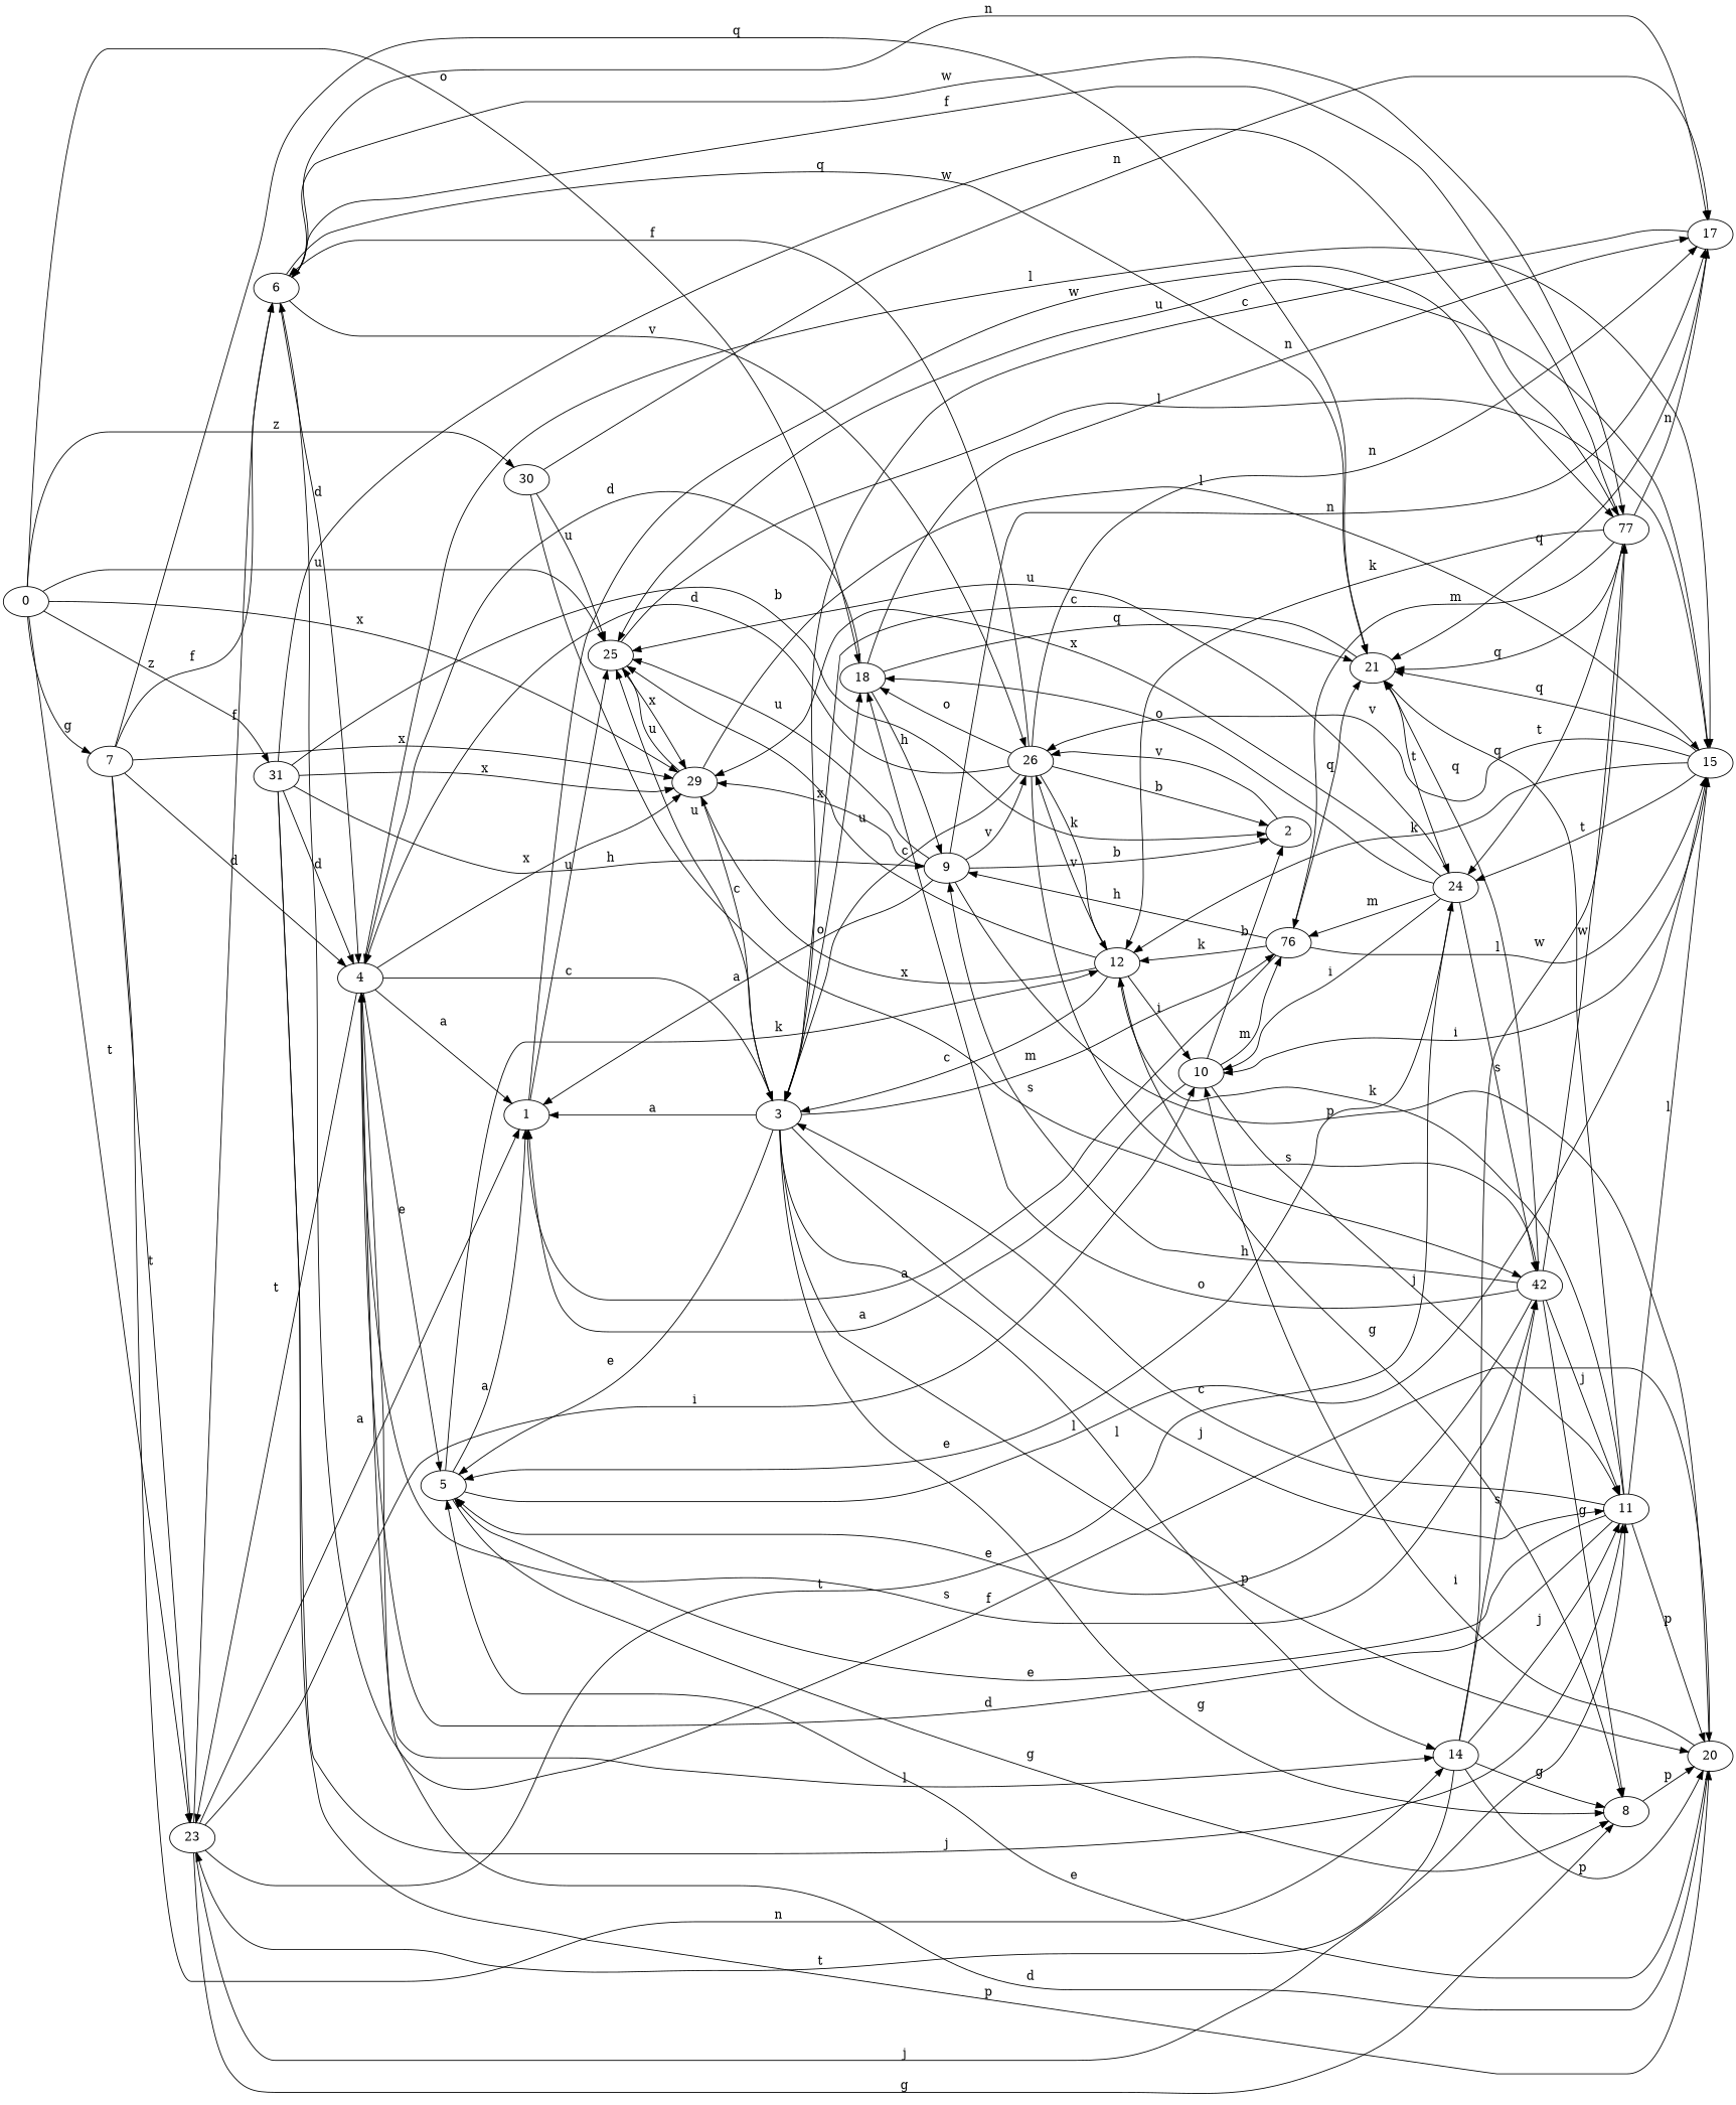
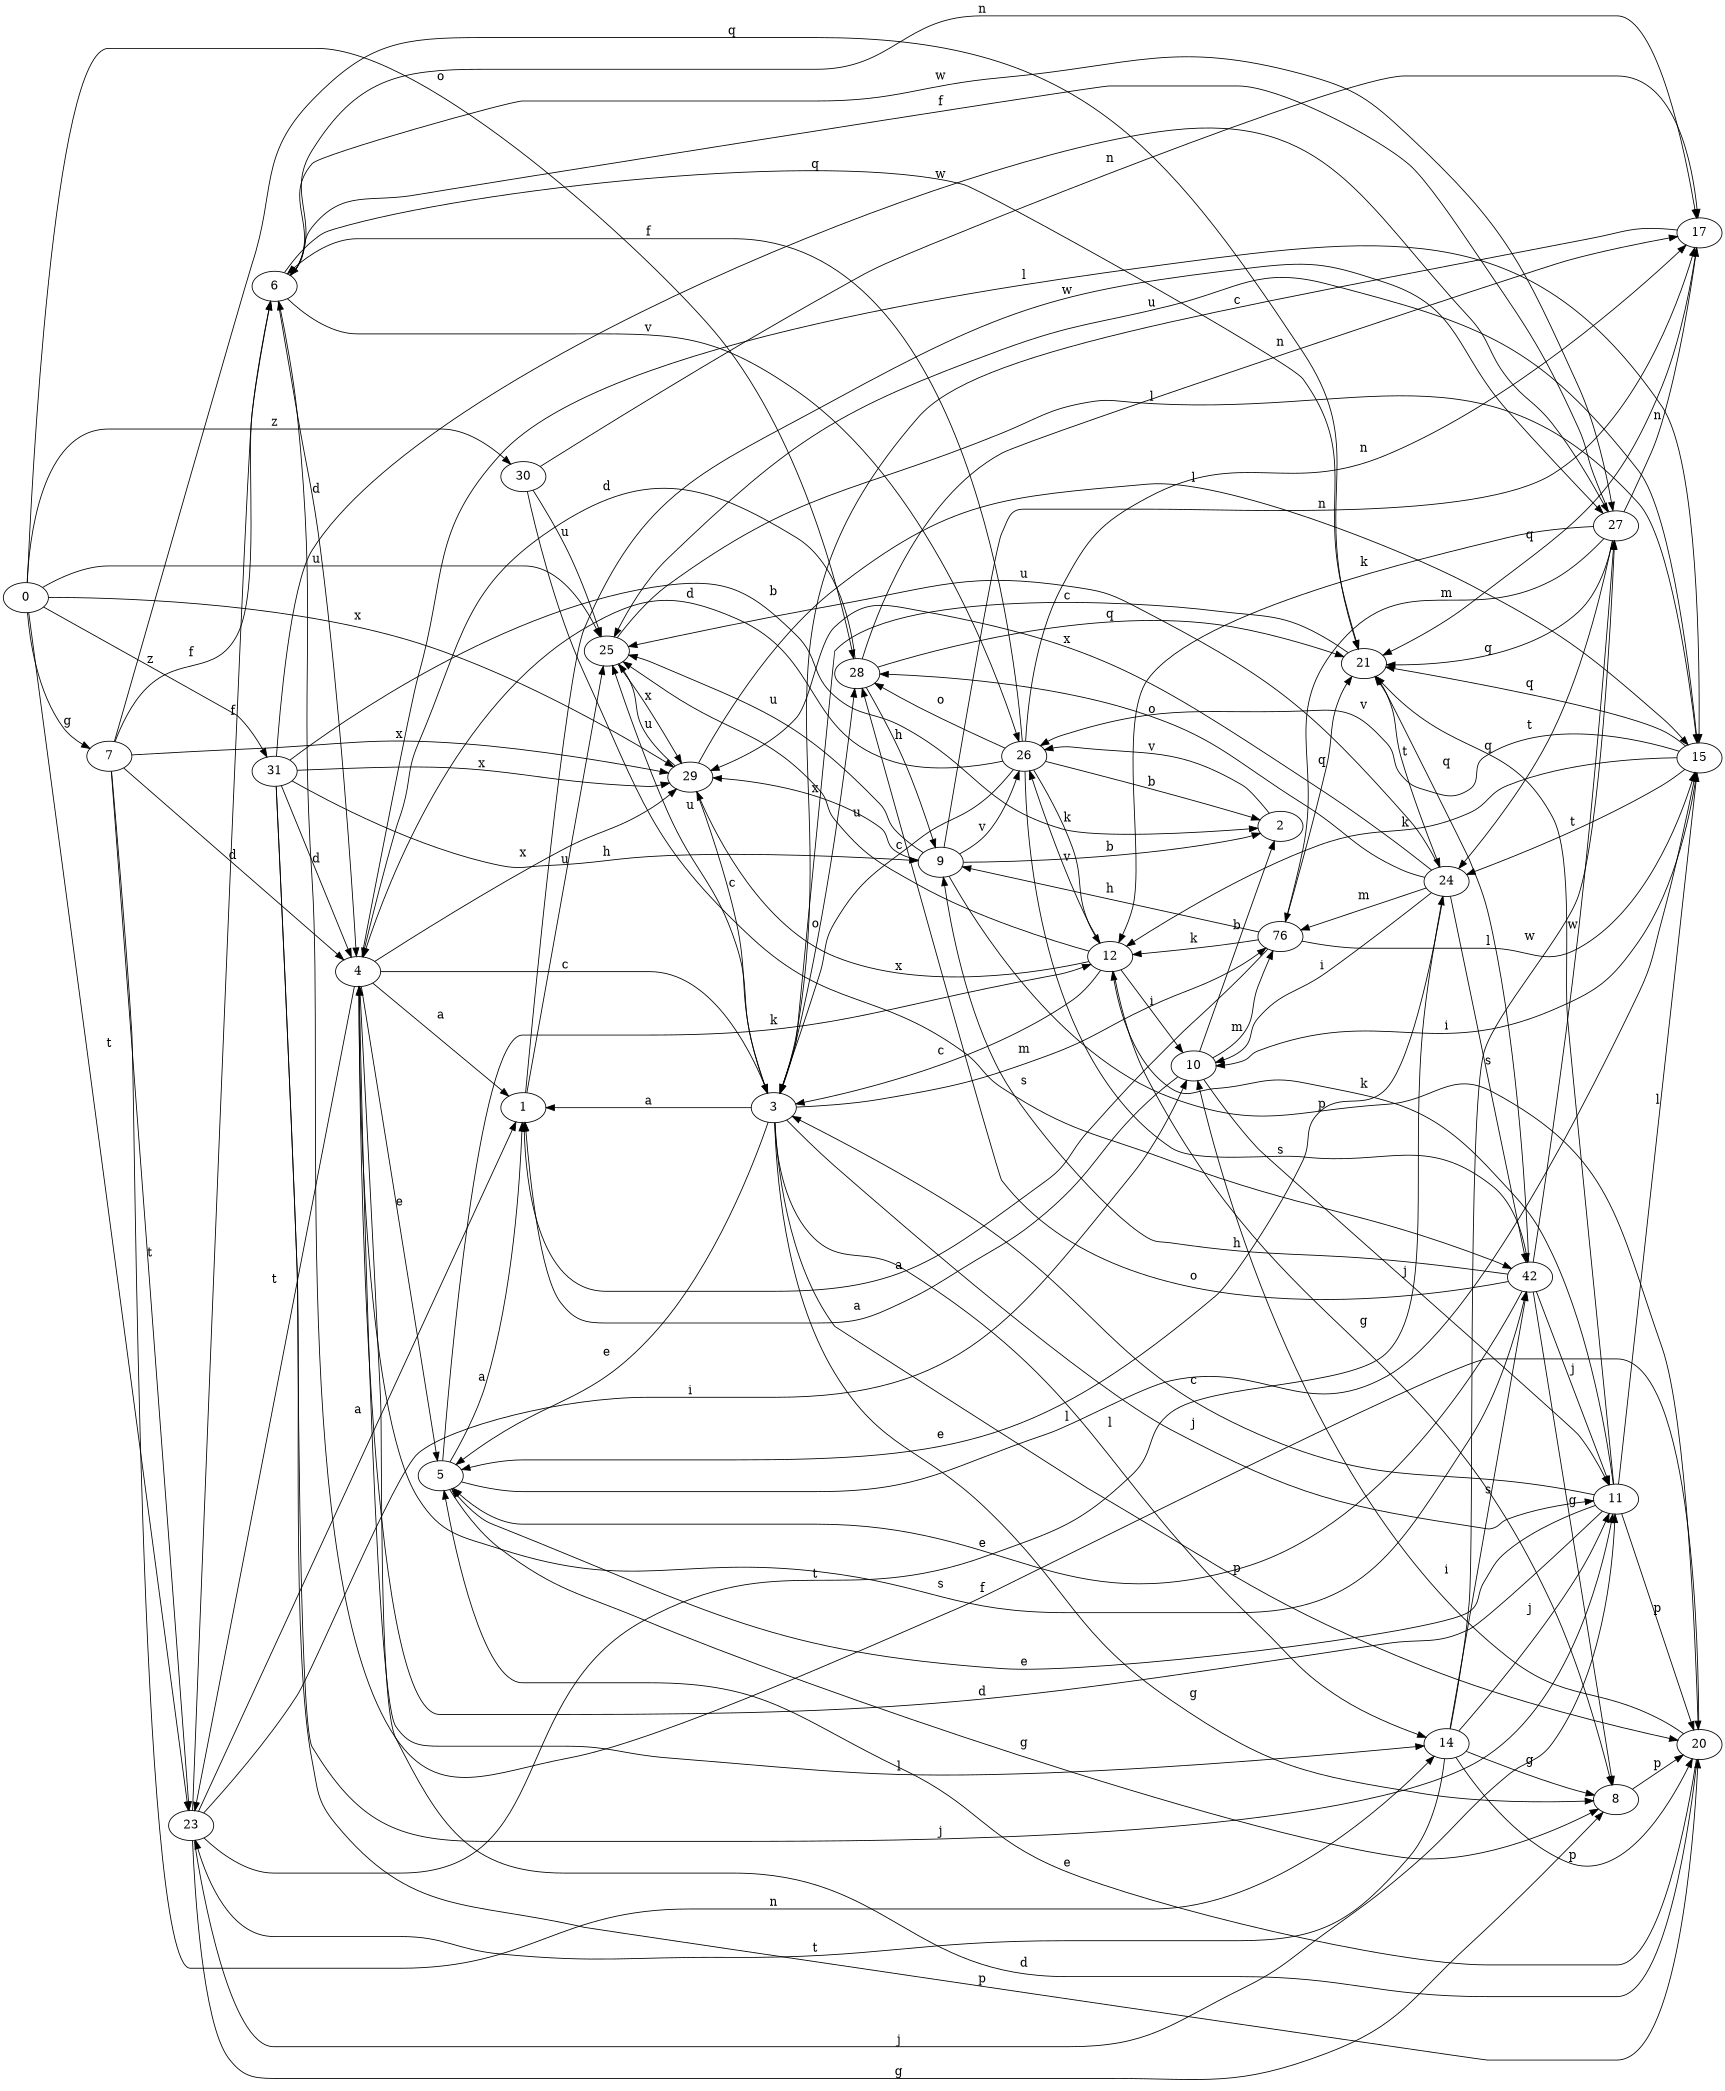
  strict digraph {
    rankdir=LR
    0
    7
-   18
+   18 [label=28]
    23
    25
    29
    30
    31
    14
    4
    6
    21
    17
    9
    1
    8
    11
    10
    24
    15
    3
    n22 [label=42]
-   27 [label=77]
+   27
    2
    20
    n26 [label=76]
    12
    26
    5
    0 -> 7 [label=g]
    0 -> 18 [label=o]
    0 -> 23 [label=t]
    0 -> 25 [label=u]
    0 -> 29 [label=x]
    0 -> 30 [label=z]
    0 -> 31 [label=z]
    7 -> 23 [label=t]
    7 -> 29 [label=x]
    7 -> 14 [label=n]
    7 -> 4 [label=d]
    7 -> 6 [label=f]
    7 -> 21 [label=q]
    18 -> 4 [label=d]
    18 -> 21 [label=q]
    18 -> 17 [label=n]
    18 -> 9 [label=h]
    23 -> 6 [label=f]
    23 -> 1 [label=a]
    23 -> 8 [label=g]
    23 -> 11 [label=j]
    23 -> 10 [label=i]
    23 -> 24 [label=t]
    25 -> 29 [label=x]
    25 -> 15 [label=l]
    29 -> 25 [label=u]
    29 -> 15 [label=l]
    29 -> 3 [label=c]
    30 -> 25 [label=u]
    30 -> 17 [label=n]
    30 -> n22 [label=s]
    31 -> 29 [label=x]
    31 -> 4 [label=d]
    31 -> 9 [label=h]
    31 -> 11 [label=j]
    31 -> 27 [label=w]
    31 -> 2 [label=b]
    31 -> 20 [label=p]
    14 -> 23 [label=t]
    14 -> 8 [label=g]
    14 -> 11 [label=j]
    14 -> n22 [label=s]
    14 -> 27 [label=w]
    14 -> 20 [label=p]
    4 -> 23 [label=t]
    4 -> 29 [label=x]
    4 -> 14 [label=l]
    4 -> 1 [label=a]
    4 -> 15 [label=l]
    4 -> 3 [label=c]
    4 -> n22 [label=s]
    4 -> 5 [label=e]
    6 -> 4 [label=d]
    6 -> 21 [label=q]
    6 -> 17 [label=n]
    6 -> 27 [label=w]
    6 -> 26 [label=v]
    21 -> 24 [label=t]
    21 -> 3 [label=c]
    17 -> 21 [label=q]
    17 -> 3 [label=c]
    9 -> 25 [label=u]
    9 -> 29 [label=x]
    9 -> 17 [label=n]
-   9 -> 1 [label=a]
    9 -> 2 [label=b]
    9 -> 20 [label=p]
    9 -> 26 [label=v]
    1 -> 25 [label=u]
    1 -> 27 [label=w]
    8 -> 20 [label=p]
    11 -> 4 [label=d]
    11 -> 21 [label=q]
    11 -> 15 [label=l]
    11 -> 3 [label=c]
    11 -> 20 [label=p]
    11 -> 12 [label=k]
    11 -> 5 [label=e]
    10 -> 1 [label=a]
    10 -> 11 [label=j]
    10 -> 2 [label=b]
    10 -> n26 [label=m]
    24 -> 18 [label=o]
    24 -> 25 [label=u]
    24 -> 29 [label=x]
    24 -> 10 [label=i]
    24 -> n22 [label=s]
    24 -> n26 [label=m]
    24 -> 5 [label=e]
    15 -> 25 [label=u]
    15 -> 21 [label=q]
    15 -> 10 [label=i]
    15 -> 24 [label=t]
    15 -> 12 [label=k]
    15 -> 26 [label=v]
    3 -> 18 [label=o]
    3 -> 25 [label=u]
    3 -> 14 [label=l]
    3 -> 1 [label=a]
    3 -> 8 [label=g]
    3 -> 11 [label=j]
    3 -> 20 [label=p]
    3 -> n26 [label=m]
    3 -> 5 [label=e]
    n22 -> 18 [label=o]
    n22 -> 21 [label=q]
    n22 -> 9 [label=h]
    n22 -> 8 [label=g]
    n22 -> 11 [label=j]
    n22 -> 27 [label=w]
    n22 -> 5 [label=e]
    27 -> 6 [label=f]
    27 -> 21 [label=q]
    27 -> 17 [label=n]
    27 -> 24 [label=t]
    27 -> n26 [label=m]
    27 -> 12 [label=k]
    2 -> 26 [label=v]
    20 -> 4 [label=d]
    20 -> 6 [label=f]
    20 -> 10 [label=i]
    20 -> 5 [label=e]
    n26 -> 21 [label=q]
    n26 -> 9 [label=h]
    n26 -> 1 [label=a]
    n26 -> 15 [label=l]
    n26 -> 12 [label=k]
    12 -> 25 [label=u]
    12 -> 29 [label=x]
    12 -> 8 [label=g]
    12 -> 10 [label=i]
    12 -> 3 [label=c]
    12 -> 26 [label=v]
    26 -> 18 [label=o]
    26 -> 4 [label=d]
    26 -> 6 [label=f]
    26 -> 17 [label=n]
    26 -> 3 [label=c]
    26 -> n22 [label=s]
    26 -> 2 [label=b]
    26 -> 12 [label=k]
    5 -> 1 [label=a]
    5 -> 8 [label=g]
    5 -> 15 [label=l]
    5 -> 12 [label=k]
  }
